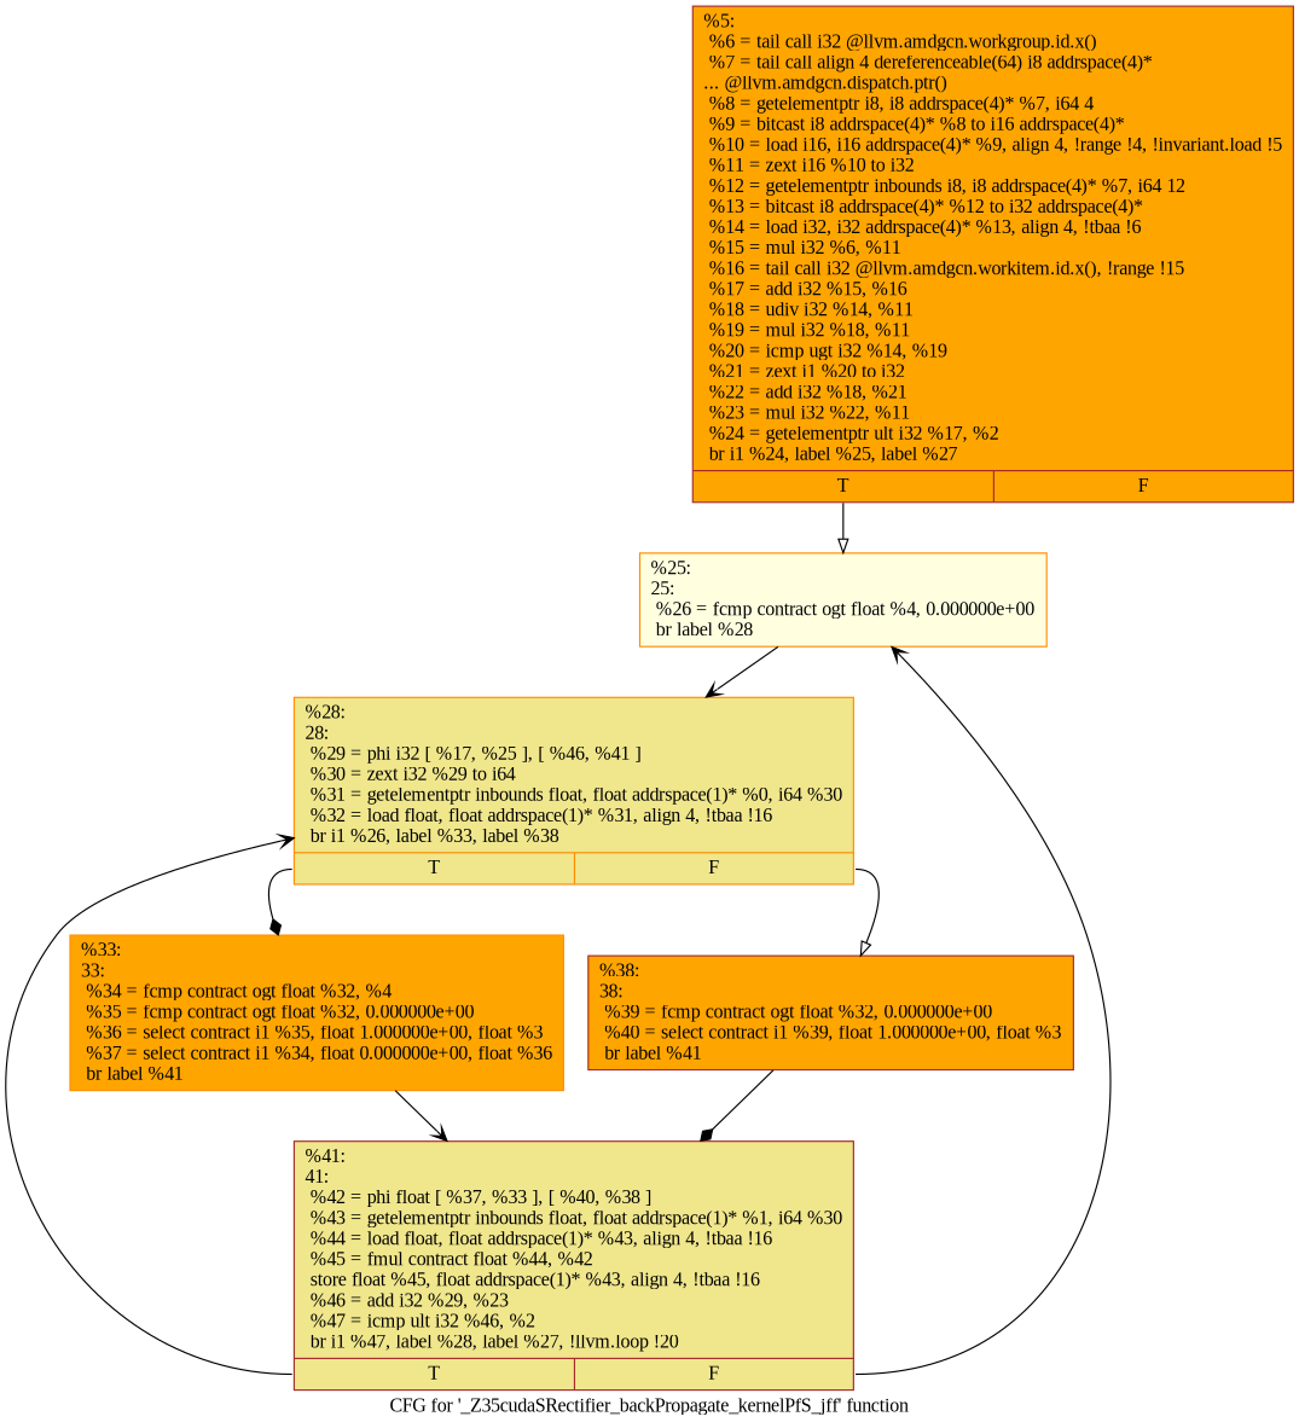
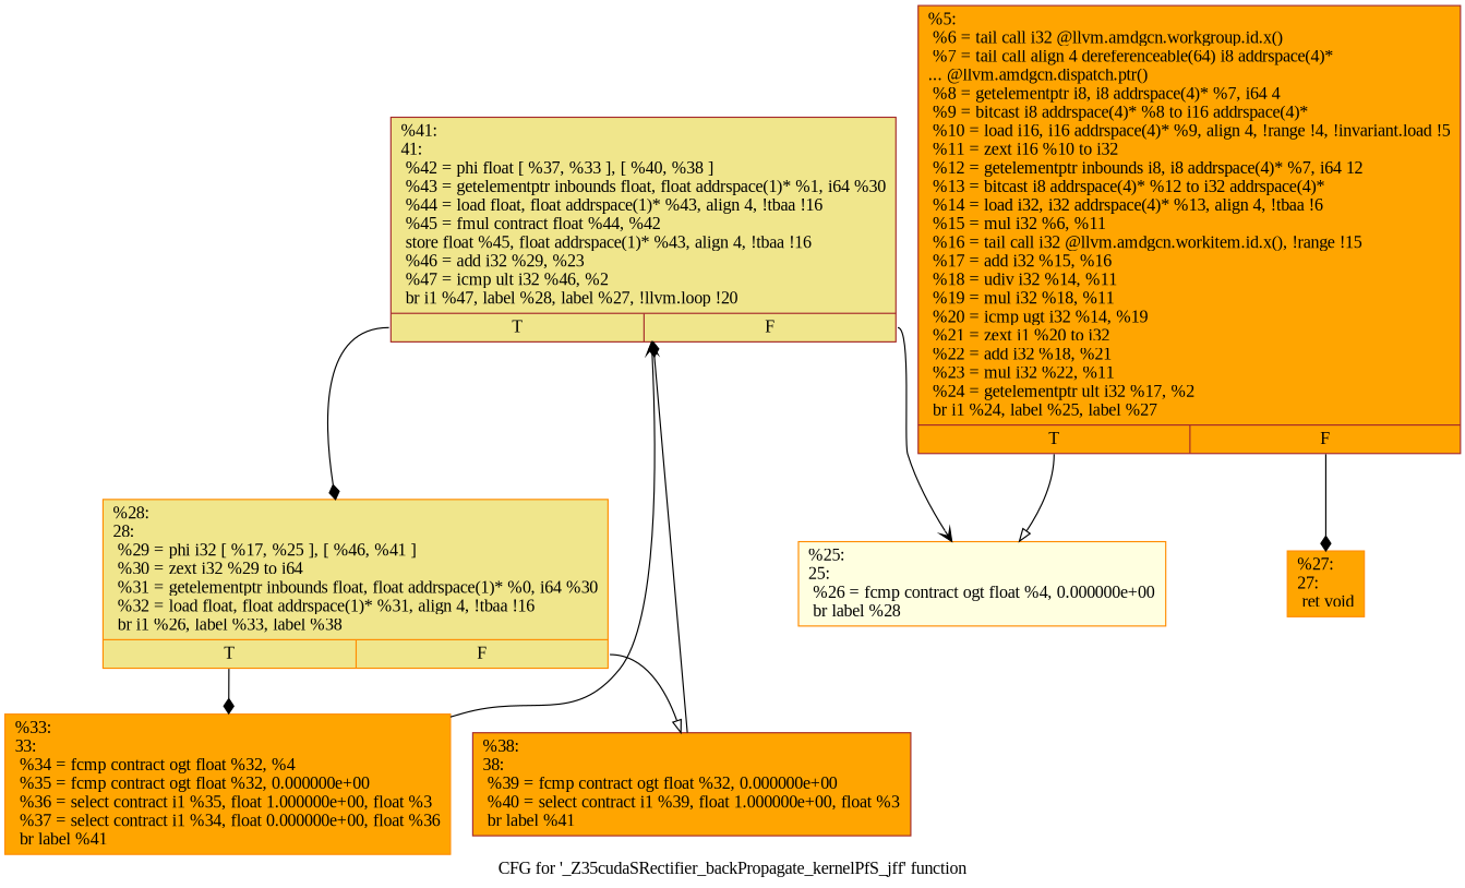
  digraph {
    fontname="Liberation Serif"
    label="CFG for '_Z35cudaSRectifier_backPropagate_kernelPfS_jff' function"
    node [color=darkorange fillcolor=orange fontname="Liberation Serif" shape=record style=filled]
    edge [arrowhead=diamond fontname="Liberation Serif"]
    n1 [color=brown label="{%5:\l  %6 = tail call i32 @llvm.amdgcn.workgroup.id.x()\l  %7 = tail call align 4 dereferenceable(64) i8 addrspace(4)*\l... @llvm.amdgcn.dispatch.ptr()\l  %8 = getelementptr i8, i8 addrspace(4)* %7, i64 4\l  %9 = bitcast i8 addrspace(4)* %8 to i16 addrspace(4)*\l  %10 = load i16, i16 addrspace(4)* %9, align 4, !range !4, !invariant.load !5\l  %11 = zext i16 %10 to i32\l  %12 = getelementptr inbounds i8, i8 addrspace(4)* %7, i64 12\l  %13 = bitcast i8 addrspace(4)* %12 to i32 addrspace(4)*\l  %14 = load i32, i32 addrspace(4)* %13, align 4, !tbaa !6\l  %15 = mul i32 %6, %11\l  %16 = tail call i32 @llvm.amdgcn.workitem.id.x(), !range !15\l  %17 = add i32 %15, %16\l  %18 = udiv i32 %14, %11\l  %19 = mul i32 %18, %11\l  %20 = icmp ugt i32 %14, %19\l  %21 = zext i1 %20 to i32\l  %22 = add i32 %18, %21\l  %23 = mul i32 %22, %11\l  %24 = getelementptr ult i32 %17, %2\l  br i1 %24, label %25, label %27\l|{<s0>T|<s1>F}}"]
    n2 [fillcolor=lightyellow label="{%25:\l25:                                               \l  %26 = fcmp contract ogt float %4, 0.000000e+00\l  br label %28\l}"]
+   n3 [label="{%27:\l27:                                               \l  ret void\l}"]
    n4 [fillcolor=khaki label="{%28:\l28:                                               \l  %29 = phi i32 [ %17, %25 ], [ %46, %41 ]\l  %30 = zext i32 %29 to i64\l  %31 = getelementptr inbounds float, float addrspace(1)* %0, i64 %30\l  %32 = load float, float addrspace(1)* %31, align 4, !tbaa !16\l  br i1 %26, label %33, label %38\l|{<s0>T|<s1>F}}"]
    n5 [label="{%33:\l33:                                               \l  %34 = fcmp contract ogt float %32, %4\l  %35 = fcmp contract ogt float %32, 0.000000e+00\l  %36 = select contract i1 %35, float 1.000000e+00, float %3\l  %37 = select contract i1 %34, float 0.000000e+00, float %36\l  br label %41\l}"]
    n6 [color=brown label="{%38:\l38:                                               \l  %39 = fcmp contract ogt float %32, 0.000000e+00\l  %40 = select contract i1 %39, float 1.000000e+00, float %3\l  br label %41\l}"]
    n7 [color=brown fillcolor=khaki label="{%41:\l41:                                               \l  %42 = phi float [ %37, %33 ], [ %40, %38 ]\l  %43 = getelementptr inbounds float, float addrspace(1)* %1, i64 %30\l  %44 = load float, float addrspace(1)* %43, align 4, !tbaa !16\l  %45 = fmul contract float %44, %42\l  store float %45, float addrspace(1)* %43, align 4, !tbaa !16\l  %46 = add i32 %29, %23\l  %47 = icmp ult i32 %46, %2\l  br i1 %47, label %28, label %27, !llvm.loop !20\l|{<s0>T|<s1>F}}"]
    n1 -> n2 [arrowhead=onormal tailport=s0]
-   n2 -> n4 [arrowhead=vee]
+   n1 -> n3 [tailport=s1]
    n4 -> n5 [tailport=s0]
    n4 -> n6 [arrowhead=onormal tailport=s1]
    n5 -> n7 [arrowhead=vee]
    n6 -> n7
    n7 -> n2 [arrowhead=vee tailport=s1]
-   n7 -> n4 [arrowhead=vee tailport=s0]
+   n7 -> n4 [tailport=s0]
  }
